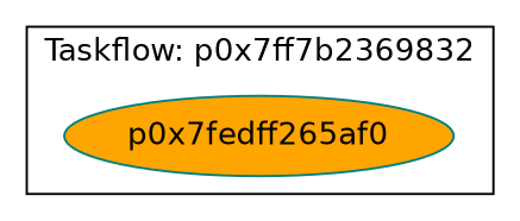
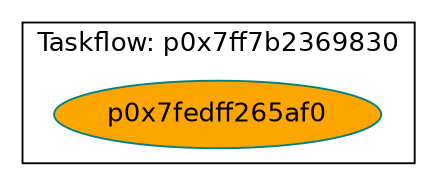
  digraph {
    fontname="DejaVu Sans"
    n1 [label=p0x7fedff265af0 style=filled fillcolor=orange color=teal fontname="DejaVu Sans"]
    subgraph cluster_1 {
-     label="Taskflow: p0x7ff7b2369832"
+     label="Taskflow: p0x7ff7b2369830"
      n1
    }
  }
